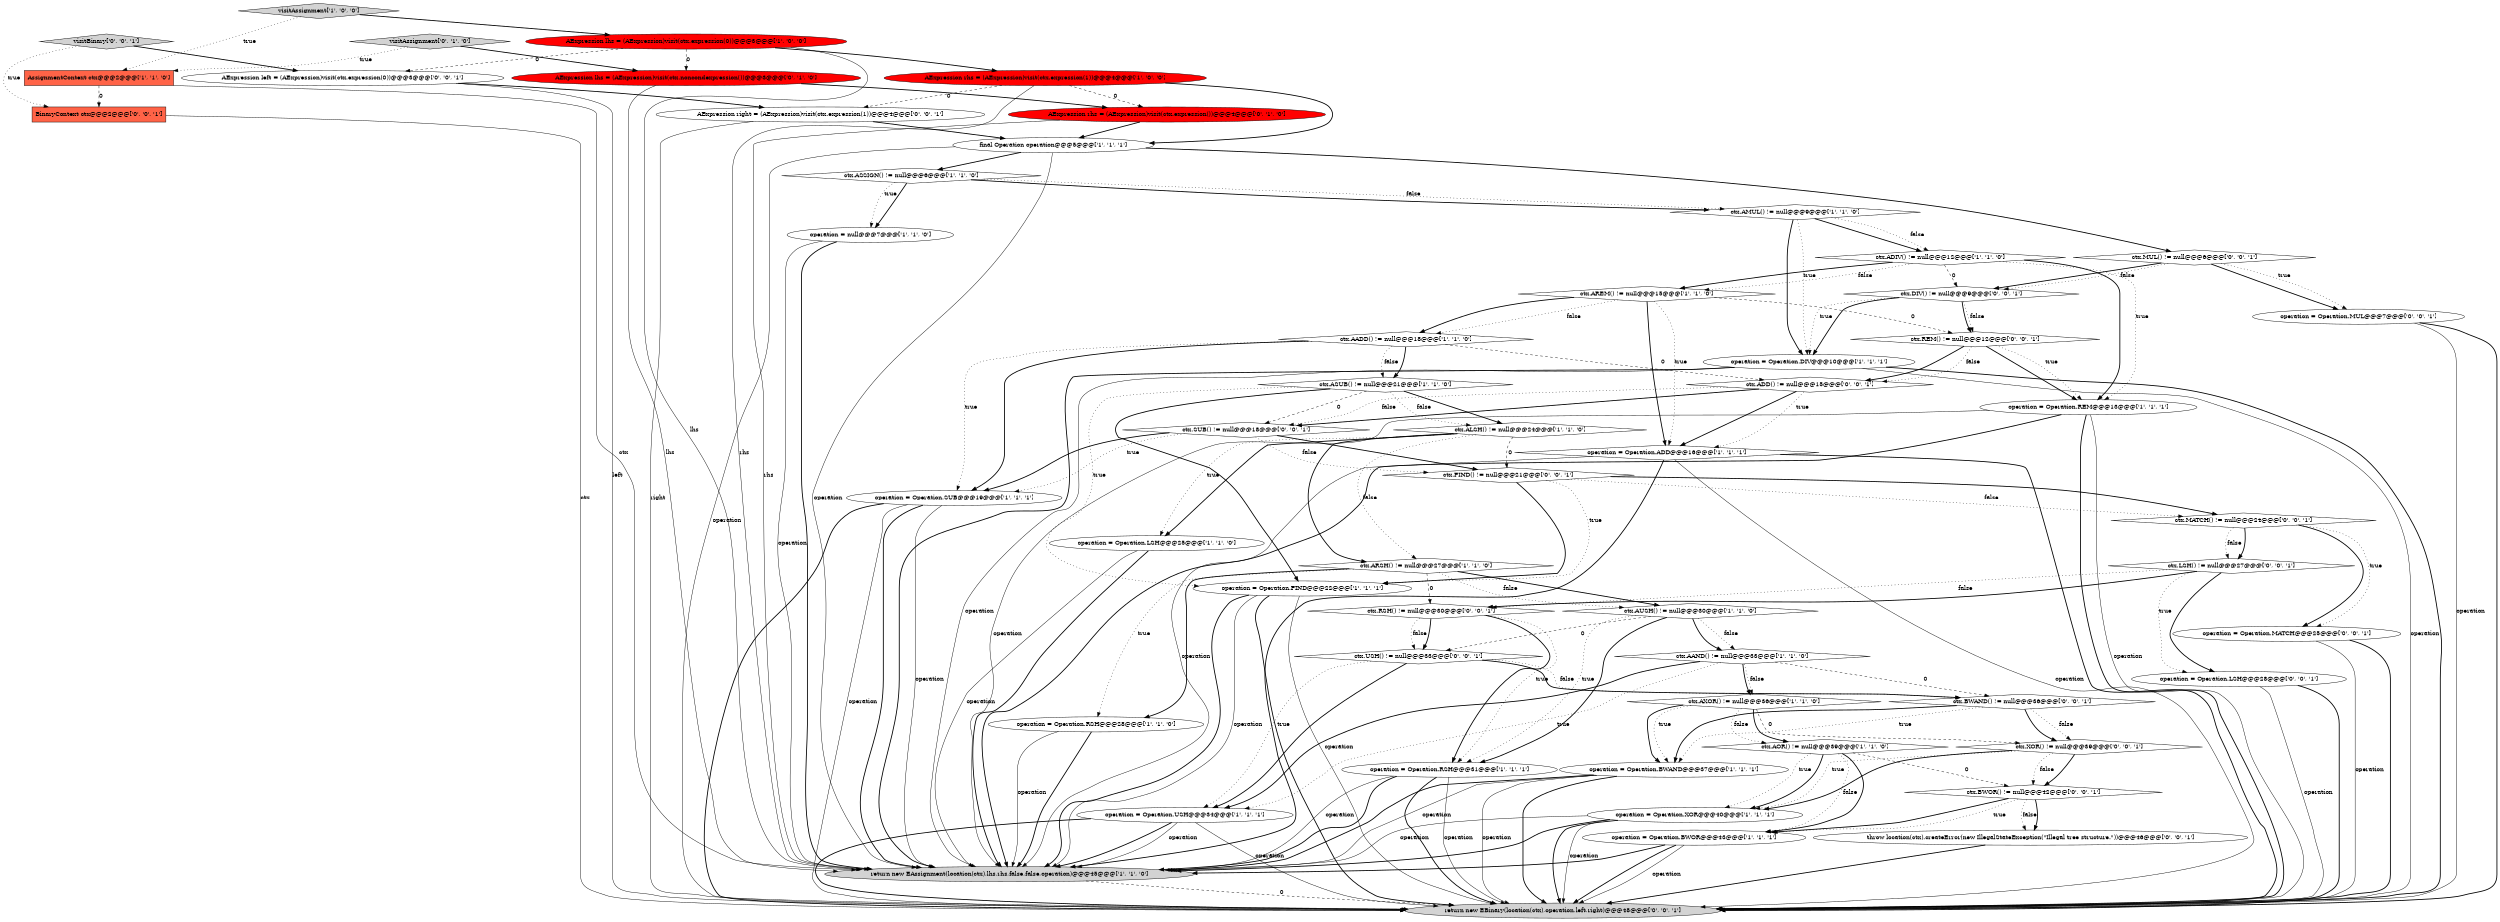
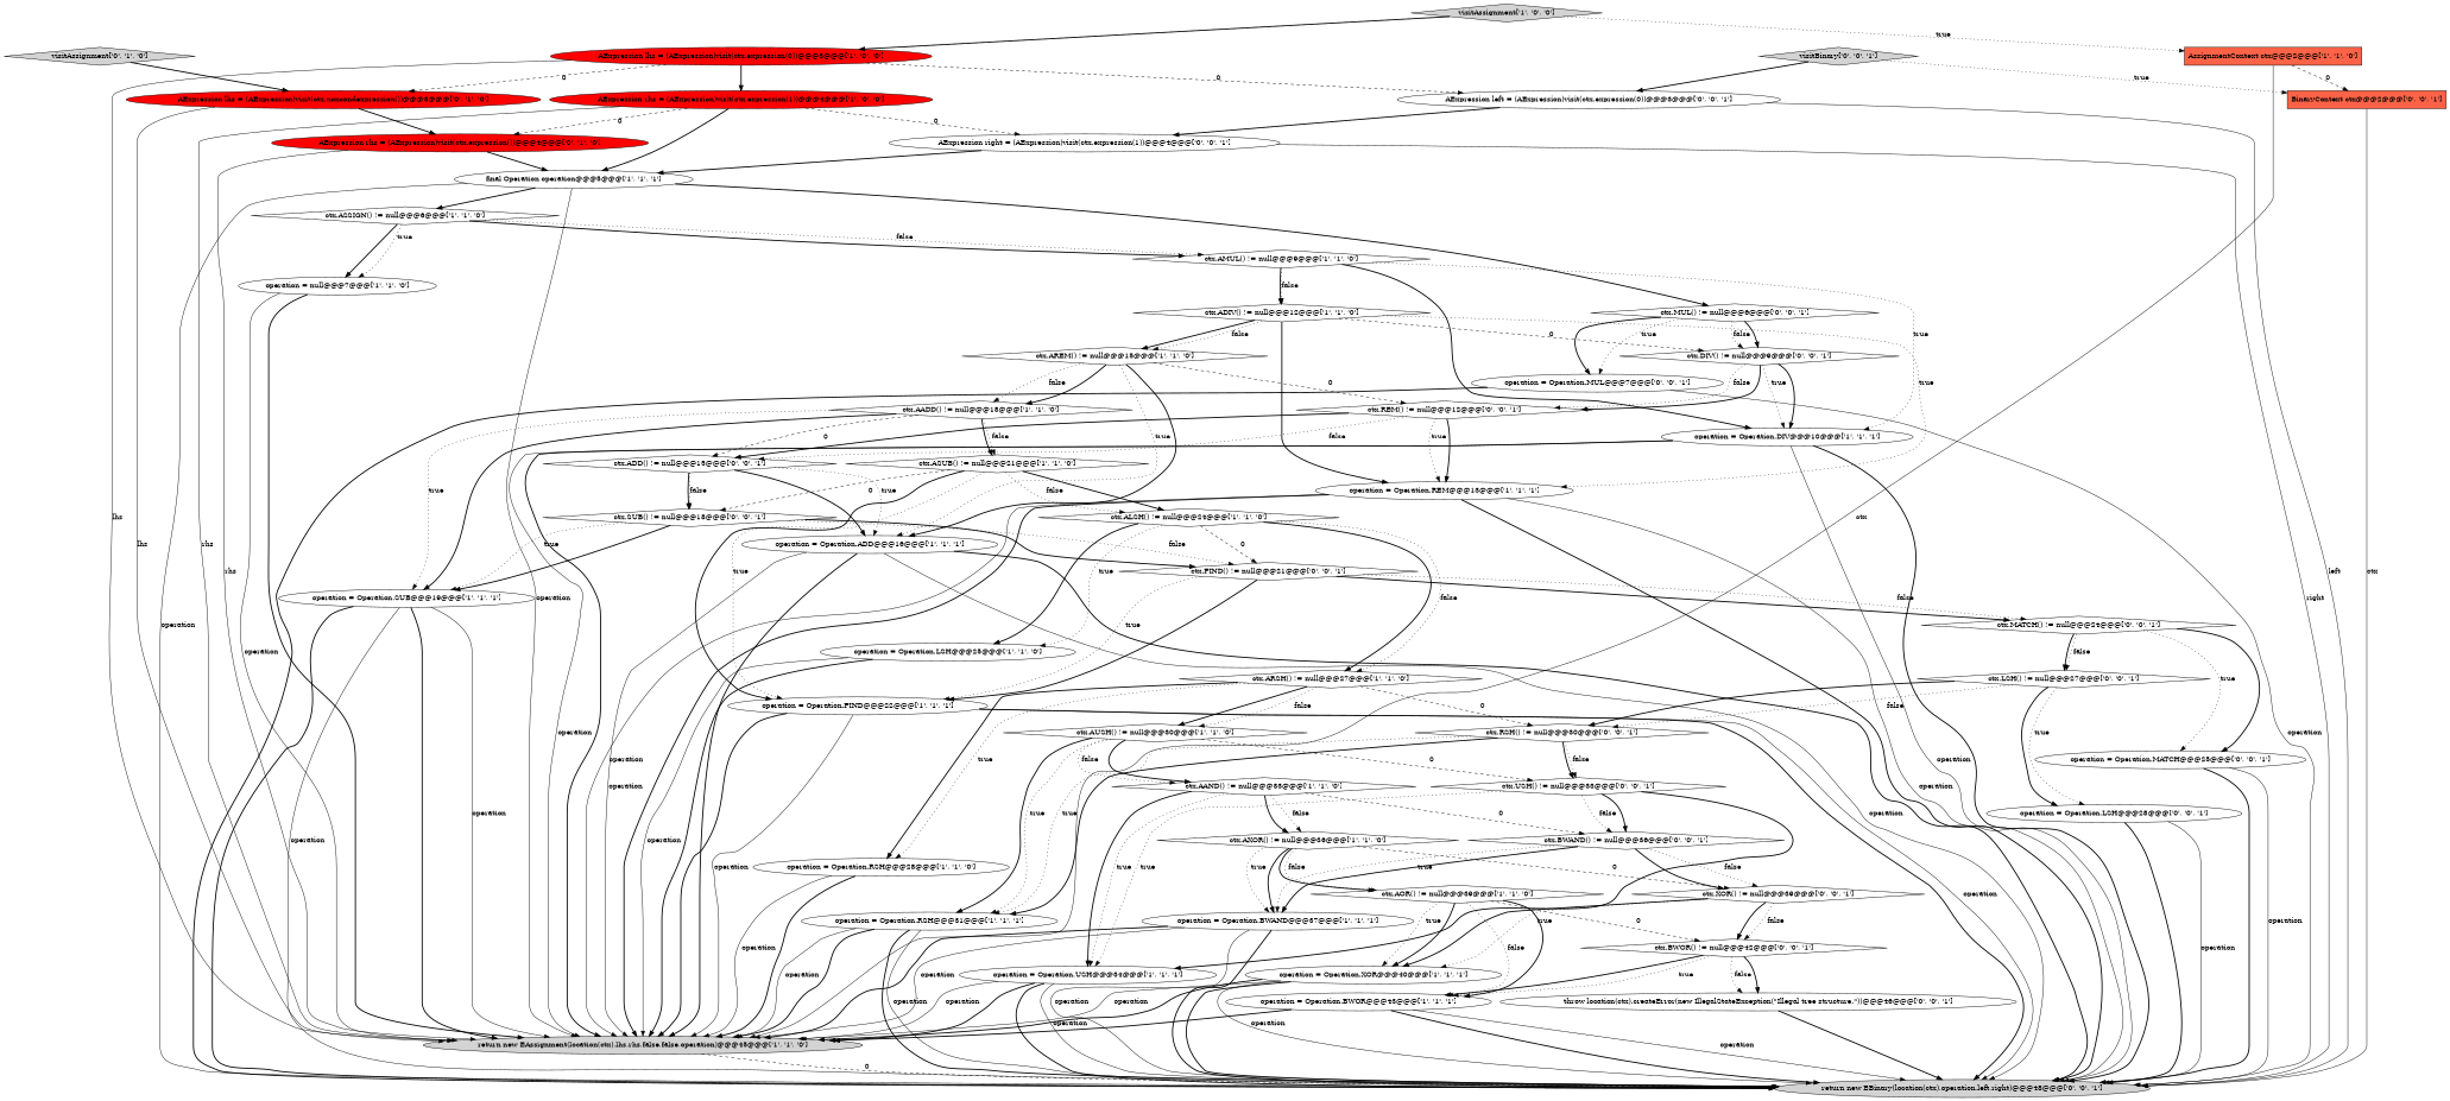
  digraph {
    node [fillcolor=white shape=diamond style=filled]
    edge [style=bold]
    n1 [label="ctx.AREM() != null@@@15@@@['1', '1', '0']"]
-   n2 [label="operation = Operation.ADD@@@16@@@['1', '1', '1']"]
+   n2 [label="operation = Operation.ADD@@@16@@@['1', '1', '1']" shape=ellipse]
    n3 [label="ctx.REM() != null@@@12@@@['0', '0', '1']"]
    n4 [label="ctx.AADD() != null@@@18@@@['1', '1', '0']"]
    n5 [fillcolor=lightgray label="return new EAssignment(location(ctx),lhs,rhs,false,false,operation)@@@45@@@['1', '1', '0']" shape=ellipse]
    n6 [fillcolor=lightgray label="return new EBinary(location(ctx),operation,left,right)@@@48@@@['0', '0', '1']" shape=ellipse]
    n7 [label="ctx.ADD() != null@@@15@@@['0', '0', '1']"]
    n8 [label="operation = Operation.REM@@@13@@@['1', '1', '1']" shape=ellipse]
    n9 [label="operation = Operation.SUB@@@19@@@['1', '1', '1']" shape=ellipse]
    n10 [label="ctx.ASUB() != null@@@21@@@['1', '1', '0']"]
    n11 [label="ctx.SUB() != null@@@18@@@['0', '0', '1']"]
    n12 [label="ctx.FIND() != null@@@21@@@['0', '0', '1']"]
    n13 [label="operation = Operation.FIND@@@22@@@['1', '1', '1']" shape=ellipse]
    n14 [label="ctx.MATCH() != null@@@24@@@['0', '0', '1']"]
    n15 [label="ctx.LSH() != null@@@27@@@['0', '0', '1']"]
    n16 [label="operation = Operation.LSH@@@28@@@['0', '0', '1']" shape=ellipse]
    n17 [label="ctx.RSH() != null@@@30@@@['0', '0', '1']"]
    n18 [label="operation = Operation.RSH@@@31@@@['1', '1', '1']" shape=ellipse]
    n19 [label="ctx.USH() != null@@@33@@@['0', '0', '1']"]
    n20 [fillcolor=red label="AExpression rhs = (AExpression)visit(ctx.expression())@@@4@@@['0', '1', '0']" shape=ellipse]
    n21 [label="final Operation operation@@@5@@@['1', '1', '1']" shape=ellipse]
    n22 [label="ctx.ASSIGN() != null@@@6@@@['1', '1', '0']"]
    n23 [label="ctx.MUL() != null@@@6@@@['0', '0', '1']"]
    n24 [fillcolor=lightgray label="visitBinary['0', '0', '1']"]
    n25 [fillcolor=tomato label="BinaryContext ctx@@@2@@@['0', '0', '1']" shape=box]
    n26 [label="AExpression left = (AExpression)visit(ctx.expression(0))@@@3@@@['0', '0', '1']" shape=ellipse]
    n27 [label="AExpression right = (AExpression)visit(ctx.expression(1))@@@4@@@['0', '0', '1']" shape=ellipse]
    n28 [label="ctx.AMUL() != null@@@9@@@['1', '1', '0']"]
    n29 [label="ctx.ADIV() != null@@@12@@@['1', '1', '0']"]
    n30 [label="operation = Operation.DIV@@@10@@@['1', '1', '1']" shape=ellipse]
    n31 [label="ctx.DIV() != null@@@9@@@['0', '0', '1']"]
    n32 [label="operation = null@@@7@@@['1', '1', '0']" shape=ellipse]
    n33 [label="operation = Operation.MUL@@@7@@@['0', '0', '1']" shape=ellipse]
    n34 [fillcolor=lightgray label="visitAssignment['0', '1', '0']"]
    n35 [fillcolor=red label="AExpression lhs = (AExpression)visit(ctx.noncondexpression())@@@3@@@['0', '1', '0']" shape=ellipse]
    n36 [fillcolor=tomato label="AssignmentContext ctx@@@2@@@['1', '1', '0']" shape=box]
    n37 [label="ctx.BWAND() != null@@@36@@@['0', '0', '1']"]
    n38 [label="operation = Operation.BWAND@@@37@@@['1', '1', '1']" shape=ellipse]
    n39 [label="ctx.XOR() != null@@@39@@@['0', '0', '1']"]
    n40 [label="ctx.BWOR() != null@@@42@@@['0', '0', '1']"]
    n41 [label="operation = Operation.XOR@@@40@@@['1', '1', '1']" shape=ellipse]
    n42 [fillcolor=lightgray label="visitAssignment['1', '0', '0']"]
    n43 [fillcolor=red label="AExpression lhs = (AExpression)visit(ctx.expression(0))@@@3@@@['1', '0', '0']" shape=ellipse]
    n44 [fillcolor=red label="AExpression rhs = (AExpression)visit(ctx.expression(1))@@@4@@@['1', '0', '0']" shape=ellipse]
    n45 [label="operation = Operation.BWOR@@@43@@@['1', '1', '1']" shape=ellipse]
    n46 [label="throw location(ctx).createError(new IllegalStateException(\"Illegal tree structure.\"))@@@46@@@['0', '0', '1']" shape=ellipse]
    n47 [label="operation = Operation.MATCH@@@25@@@['0', '0', '1']" shape=ellipse]
    n48 [label="operation = Operation.USH@@@34@@@['1', '1', '1']" shape=ellipse]
    n49 [label="ctx.ARSH() != null@@@27@@@['1', '1', '0']"]
    n50 [label="ctx.AUSH() != null@@@30@@@['1', '1', '0']"]
    n51 [label="operation = Operation.RSH@@@28@@@['1', '1', '0']" shape=ellipse]
    n52 [label="ctx.AAND() != null@@@33@@@['1', '1', '0']"]
    n53 [label="ctx.AXOR() != null@@@36@@@['1', '1', '0']"]
    n54 [label="ctx.ALSH() != null@@@24@@@['1', '1', '0']"]
    n55 [label="operation = Operation.LSH@@@25@@@['1', '1', '0']" shape=ellipse]
    n56 [label="ctx.AOR() != null@@@39@@@['1', '1', '0']"]
    n1 -> n2 [label=true style=dotted]
    n1 -> n2
    n1 -> n3 [label=0 style=dashed]
    n1 -> n4 [label=false style=dotted]
    n1 -> n4
    n2 -> n5 [label=operation style=solid]
    n2 -> n5
    n2 -> n6
    n2 -> n6 [label=operation style=solid]
    n3 -> n7 [label=false style=dotted]
    n3 -> n7
    n3 -> n8
    n3 -> n8 [label=true style=dotted]
    n4 -> n7 [label=0 style=dashed]
    n4 -> n9
    n4 -> n9 [label=true style=dotted]
    n4 -> n10
    n4 -> n10 [label=false style=dotted]
    n5 -> n6 [label=0 style=dashed]
    n7 -> n2 [label=true style=dotted]
    n7 -> n2
    n7 -> n11 [label=false style=dotted]
    n7 -> n11
    n8 -> n5 [label=operation style=solid]
    n8 -> n5
    n8 -> n6
    n8 -> n6 [label=operation style=solid]
    n9 -> n5
    n9 -> n5 [label=operation style=solid]
    n9 -> n6
    n9 -> n6 [label=operation style=solid]
    n10 -> n11 [label=0 style=dashed]
    n10 -> n13 [label=true style=dotted]
    n10 -> n13
    n10 -> n54
    n10 -> n54 [label=false style=dotted]
    n11 -> n9 [label=true style=dotted]
    n11 -> n9
    n11 -> n12 [label=false style=dotted]
    n11 -> n12
    n12 -> n13 [label=true style=dotted]
    n12 -> n13
    n12 -> n14
    n12 -> n14 [label=false style=dotted]
    n13 -> n5
    n13 -> n5 [label=operation style=solid]
    n13 -> n6
    n13 -> n6 [label=operation style=solid]
    n14 -> n15
    n14 -> n15 [label=false style=dotted]
    n14 -> n47
    n14 -> n47 [label=true style=dotted]
    n15 -> n16 [label=true style=dotted]
    n15 -> n16
    n15 -> n17 [label=false style=dotted]
    n15 -> n17
    n16 -> n6 [label=operation style=solid]
    n16 -> n6
    n17 -> n18
    n17 -> n18 [label=true style=dotted]
    n17 -> n19 [label=false style=dotted]
    n17 -> n19
    n18 -> n5 [label=operation style=solid]
    n18 -> n5
    n18 -> n6 [label=operation style=solid]
    n18 -> n6
    n19 -> n37 [label=false style=dotted]
    n19 -> n37
    n19 -> n48 [label=true style=dotted]
    n19 -> n48
    n20 -> n5 [label=rhs style=solid]
    n20 -> n21
    n21 -> n5 [label=operation style=solid]
    n21 -> n6 [label=operation style=solid]
    n21 -> n22
    n21 -> n23
    n22 -> n28 [label=false style=dotted]
    n22 -> n28
    n22 -> n32 [label=true style=dotted]
    n22 -> n32
    n23 -> n31
    n23 -> n31 [label=false style=dotted]
    n23 -> n33
    n23 -> n33 [label=true style=dotted]
    n24 -> n25 [label=true style=dotted]
    n24 -> n26
    n25 -> n6 [label=ctx style=solid]
    n26 -> n6 [label=left style=solid]
    n26 -> n27
    n27 -> n6 [label=right style=solid]
    n27 -> n21
    n28 -> n29
    n28 -> n29 [label=false style=dotted]
    n28 -> n30
    n28 -> n30 [label=true style=dotted]
    n29 -> n1
    n29 -> n1 [label=false style=dotted]
    n29 -> n8
    n29 -> n8 [label=true style=dotted]
    n29 -> n31 [label=0 style=dashed]
    n30 -> n5
    n30 -> n5 [label=operation style=solid]
    n30 -> n6 [label=operation style=solid]
    n30 -> n6
    n31 -> n3
    n31 -> n3 [label=false style=dotted]
    n31 -> n30 [label=true style=dotted]
    n31 -> n30
    n32 -> n5 [label=operation style=solid]
    n32 -> n5
    n33 -> n6
    n33 -> n6 [label=operation style=solid]
    n34 -> n35
-   n34 -> n36 [label=true style=dotted]
    n35 -> n5 [label=lhs style=solid]
    n35 -> n20
    n36 -> n5 [label=ctx style=solid]
    n36 -> n25 [label=0 style=dashed]
    n37 -> n38
    n37 -> n38 [label=true style=dotted]
    n37 -> n39 [label=false style=dotted]
    n37 -> n39
    n38 -> n5 [label=operation style=solid]
    n38 -> n5
    n38 -> n6 [label=operation style=solid]
    n38 -> n6
    n39 -> n40
    n39 -> n40 [label=false style=dotted]
    n39 -> n41 [label=true style=dotted]
    n39 -> n41
    n40 -> n45
    n40 -> n45 [label=true style=dotted]
    n40 -> n46 [label=false style=dotted]
    n40 -> n46
    n41 -> n5 [label=operation style=solid]
    n41 -> n5
    n41 -> n6
    n41 -> n6 [label=operation style=solid]
    n42 -> n36 [label=true style=dotted]
    n42 -> n43
    n43 -> n5 [label=lhs style=solid]
    n43 -> n26 [label=0 style=dashed]
    n43 -> n35 [label=0 style=dashed]
    n43 -> n44
    n44 -> n5 [label=rhs style=solid]
    n44 -> n20 [label=0 style=dashed]
    n44 -> n21
    n44 -> n27 [label=0 style=dashed]
    n45 -> n5
    n45 -> n6
    n45 -> n6 [label=operation style=solid]
    n46 -> n6
    n47 -> n6 [label=operation style=solid]
    n47 -> n6
    n48 -> n5
    n48 -> n5 [label=operation style=solid]
    n48 -> n6
    n48 -> n6 [label=operation style=solid]
    n49 -> n17 [label=0 style=dashed]
    n49 -> n50
    n49 -> n50 [label=false style=dotted]
    n49 -> n51
    n49 -> n51 [label=true style=dotted]
    n50 -> n18 [label=true style=dotted]
    n50 -> n18
    n50 -> n19 [label=0 style=dashed]
    n50 -> n52 [label=false style=dotted]
    n50 -> n52
    n51 -> n5
    n51 -> n5 [label=operation style=solid]
    n52 -> n37 [label=0 style=dashed]
    n52 -> n48 [label=true style=dotted]
    n52 -> n48
    n52 -> n53
    n52 -> n53 [label=false style=dotted]
    n53 -> n38
    n53 -> n38 [label=true style=dotted]
    n53 -> n39 [label=0 style=dashed]
    n53 -> n56 [label=false style=dotted]
    n53 -> n56
    n54 -> n12 [label=0 style=dashed]
    n54 -> n49
    n54 -> n49 [label=false style=dotted]
    n54 -> n55 [label=true style=dotted]
    n54 -> n55
    n55 -> n5
    n55 -> n5 [label=operation style=solid]
    n56 -> n40 [label=0 style=dashed]
    n56 -> n41 [label=true style=dotted]
    n56 -> n41
    n56 -> n45 [label=false style=dotted]
    n56 -> n45
  }
